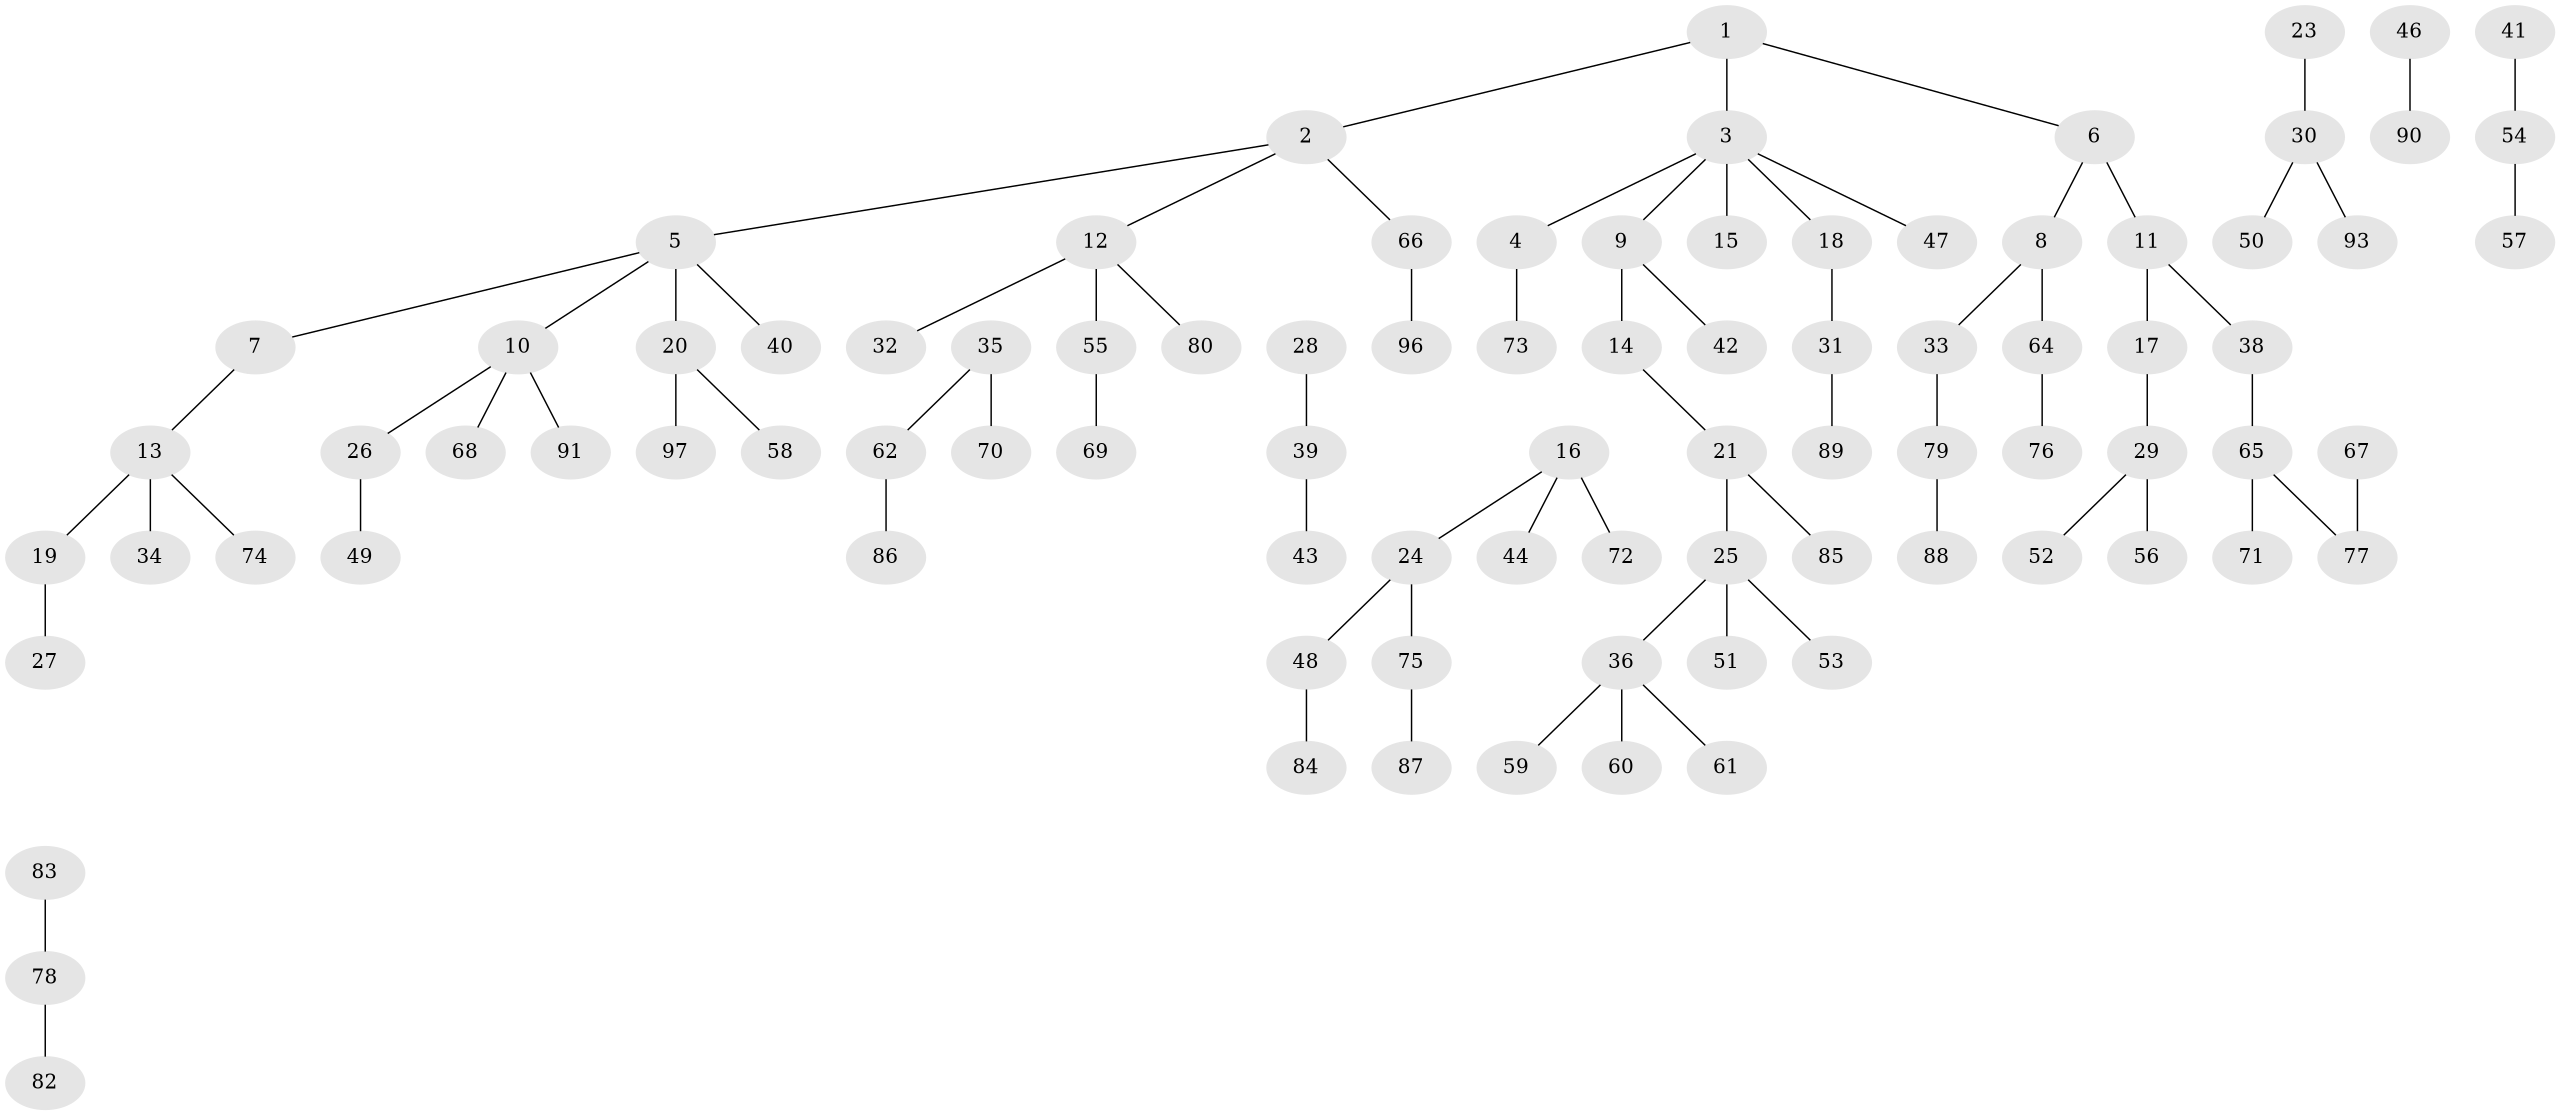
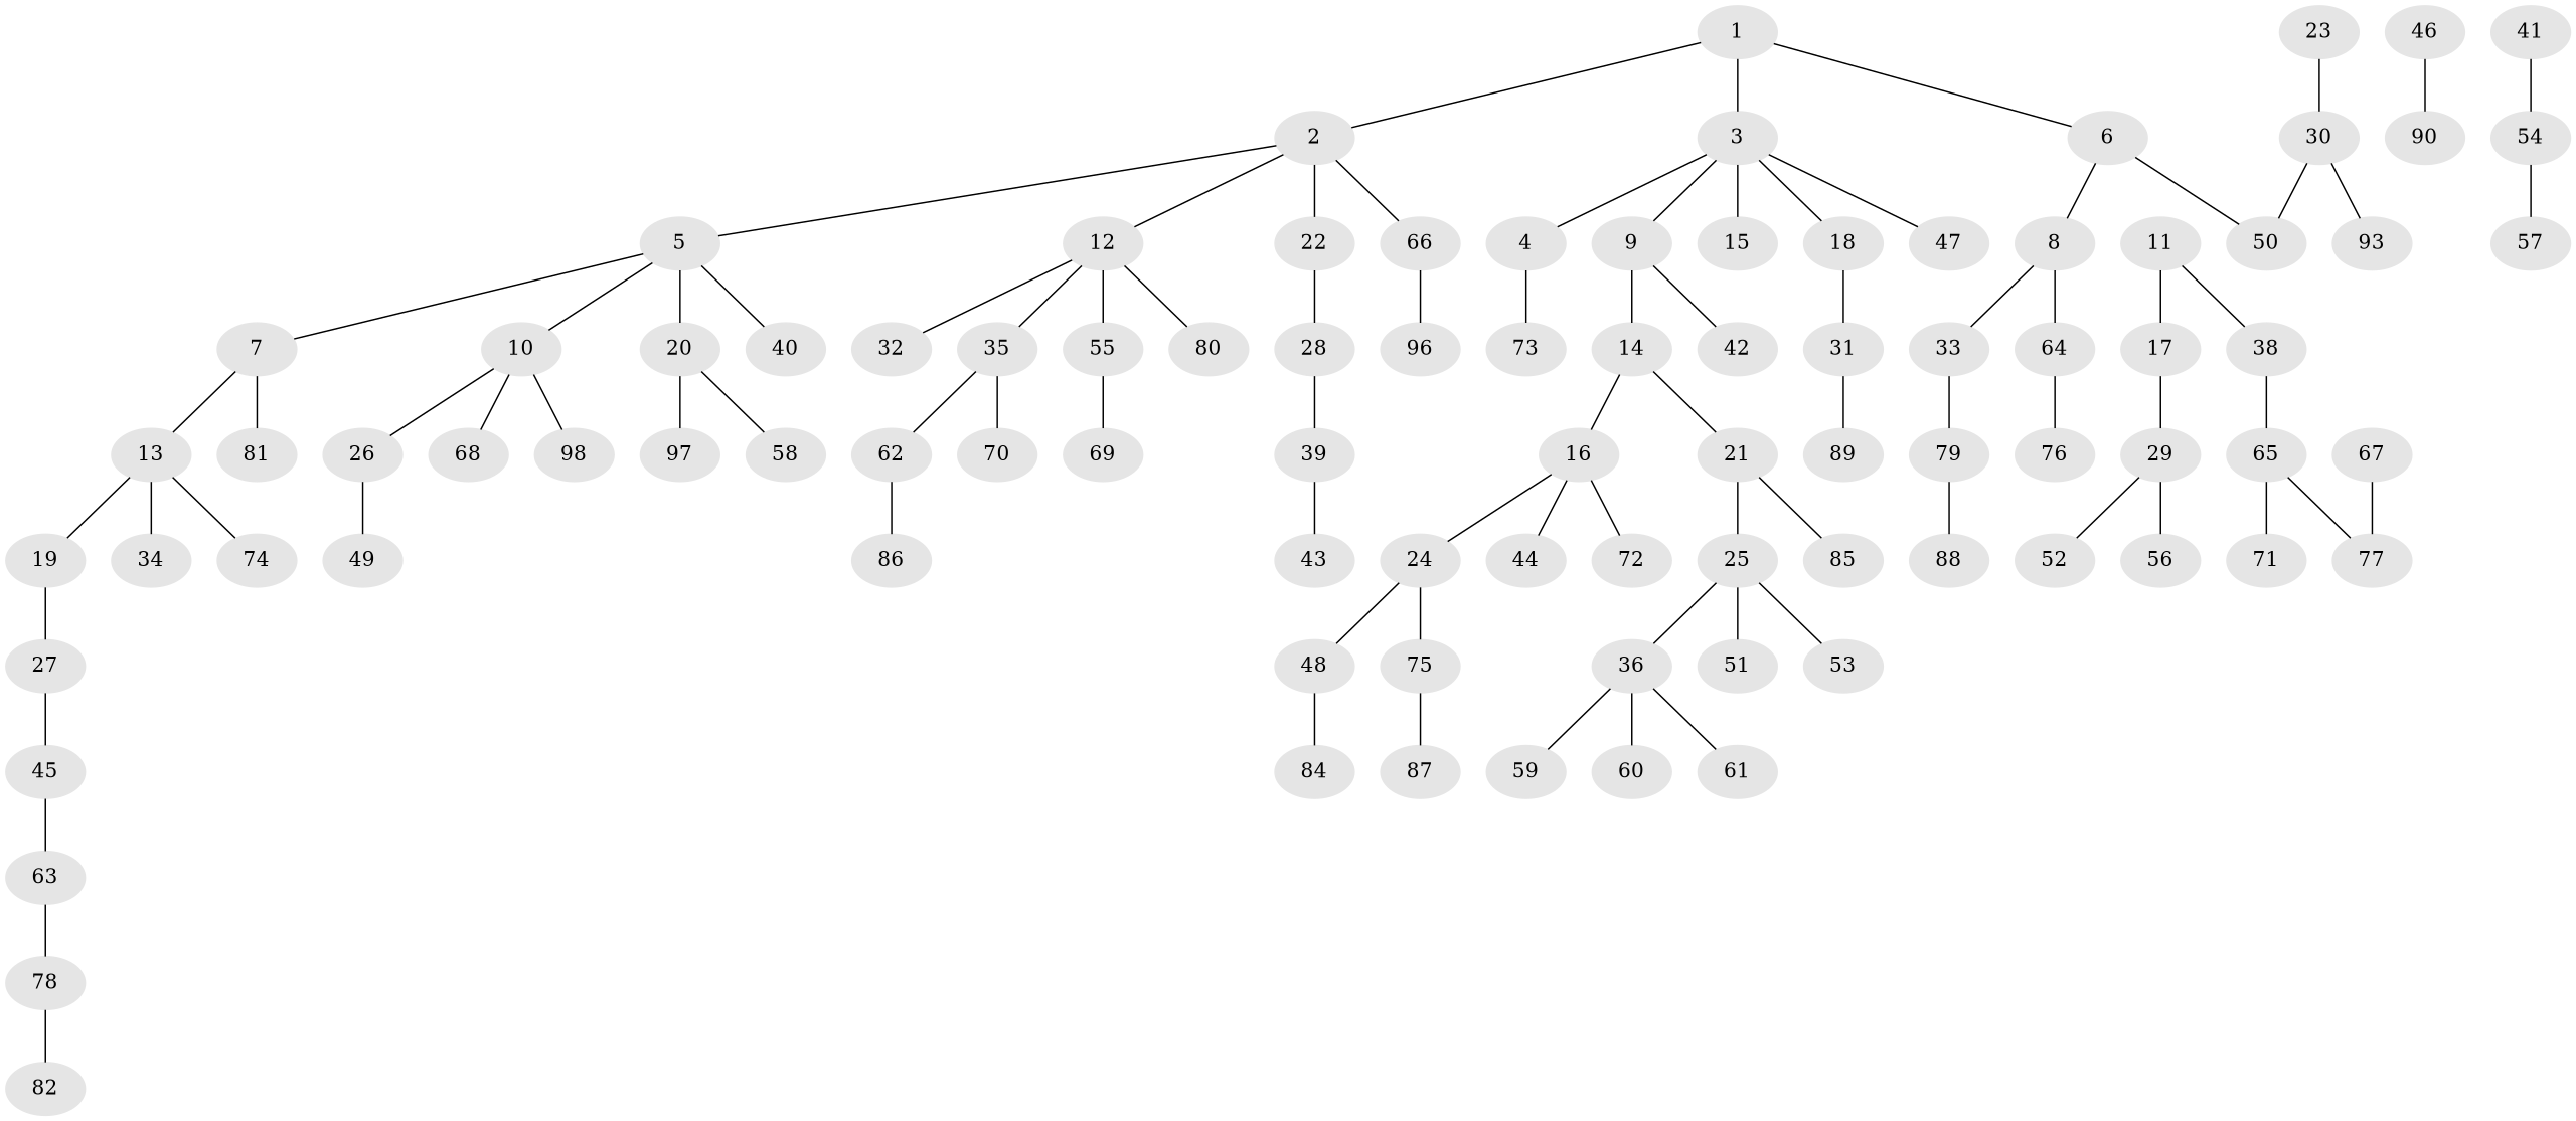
  graph {
    node [color=gray90 style=filled]
    1
    2
    3
    6
    5
    12
+   22
    66
    4
    9
    15
    18
    47
    8
    11
    7
    10
    20
    40
    32
    35
    55
    80
    28
    n25 [label=96]
    73
    14
    42
    31
    46
    90
    13
+   81
    26
    68
-   91
+   91 [label=98]
    n37 [label=97]
    58
    33
    64
    17
    38
    19
    34
    74
    79
    76
    16
    21
    49
    29
    65
    62
    70
    69
    27
    24
    44
    72
    25
    85
    48
    75
    52
    56
    89
+   45
    23
    30
    36
    51
    53
    39
    50
    n75 [label=93]
    84
    87
    59
    60
    61
    41
    54
-   63 [label=83]
+   63
    43
    88
    86
    71
    77
    57
    78
    82
    67
    1 -- 2
    1 -- 3
    1 -- 6
    2 -- 5
    2 -- 12
+   2 -- 22
    2 -- 66
    3 -- 4
    3 -- 9
    3 -- 15
    3 -- 18
    3 -- 47
    6 -- 8
-   6 -- 11
+   6 -- 50
    5 -- 7
    5 -- 10
    5 -- 20
    5 -- 40
    12 -- 32
+   12 -- 35
    12 -- 55
    12 -- 80
+   22 -- 28
    66 -- n25
    4 -- 73
    9 -- 14
    9 -- 42
    18 -- 31
    8 -- 33
    8 -- 64
    11 -- 17
    11 -- 38
    7 -- 13
+   7 -- 81
    10 -- 26
    10 -- 68
    10 -- 91
    20 -- n37
    20 -- 58
    35 -- 62
    35 -- 70
    55 -- 69
    28 -- 39
+   14 -- 16
    14 -- 21
    31 -- 89
    46 -- 90
    13 -- 19
    13 -- 34
    13 -- 74
    26 -- 49
    33 -- 79
    64 -- 76
    17 -- 29
    38 -- 65
    19 -- 27
    79 -- 88
    16 -- 24
    16 -- 44
    16 -- 72
    21 -- 25
    21 -- 85
    29 -- 52
    29 -- 56
    65 -- 71
    65 -- 77
    62 -- 86
+   27 -- 45
    24 -- 48
    24 -- 75
    25 -- 36
    25 -- 51
    25 -- 53
    48 -- 84
    75 -- 87
+   45 -- 63
    23 -- 30
    30 -- 50
    30 -- n75
    36 -- 59
    36 -- 60
    36 -- 61
    39 -- 43
    41 -- 54
    54 -- 57
    63 -- 78
    78 -- 82
    67 -- 77
  }
